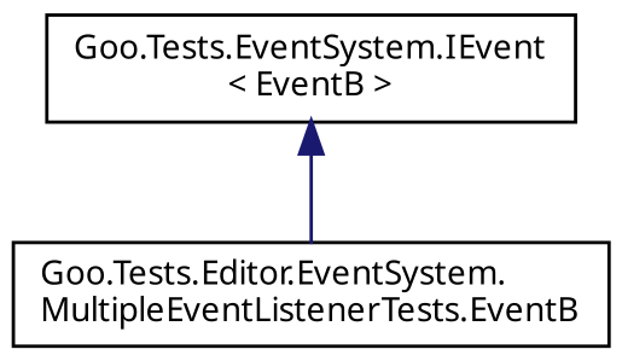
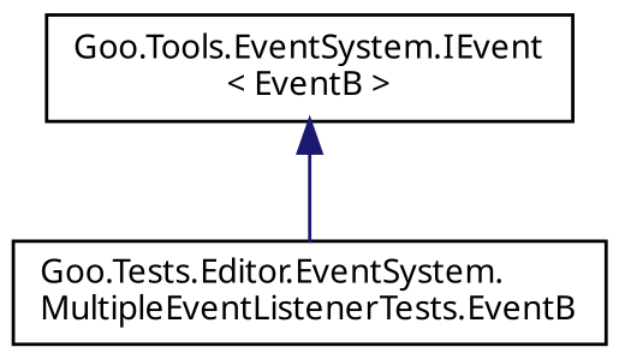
  digraph {
    rankdir=TB
    node [color=black fillcolor=white fontname=Calibrii fontsize=10 shape=record style=filled]
-   n1 [height=0.2 label="Goo.Tests.EventSystem.IEvent\l\< EventB \>" width=0.4]
+   n1 [height=0.2 label="Goo.Tools.EventSystem.IEvent\l\< EventB \>" width=0.4]
    n2 [height=0.2 label="Goo.Tests.Editor.EventSystem.\lMultipleEventListenerTests.EventB" width=0.4]
    n1 -> n2 [color=midnightblue dir=back fontname=Calibrii fontsize=10 labelfontname=Calibrii labelfontsize=10 style=solid]
  }
